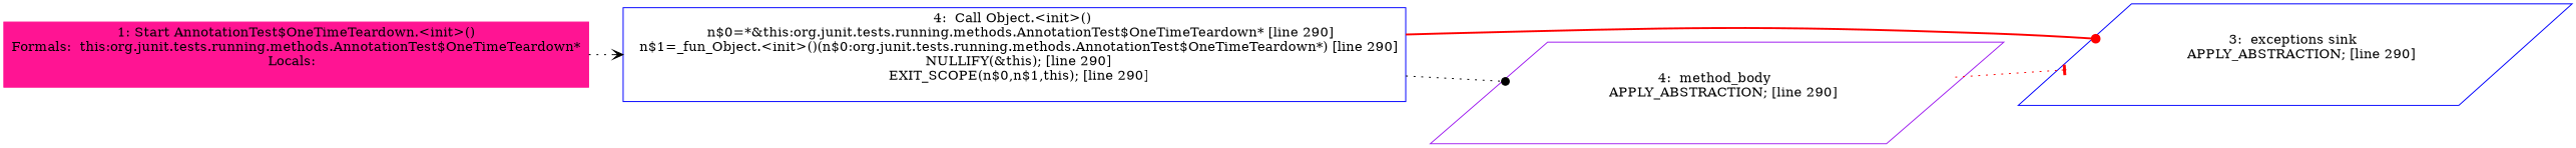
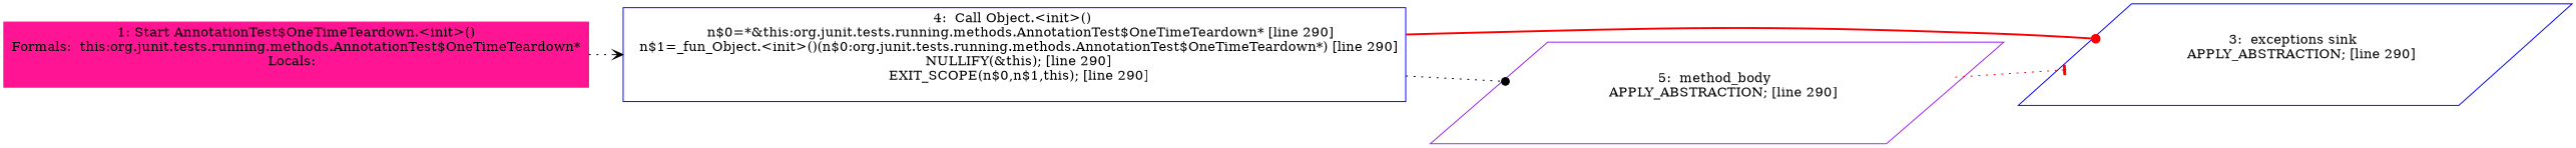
  digraph {
    rankdir=LR
    node [color=blue shape=box]
    edge [arrowhead=dot style=dotted]
    n1 [color=deeppink label="1: Start AnnotationTest$OneTimeTeardown.<init>()\nFormals:  this:org.junit.tests.running.methods.AnnotationTest$OneTimeTeardown*\nLocals:  \n  " style=filled]
    n2 [label="4:  Call Object.<init>() \n   n$0=*&this:org.junit.tests.running.methods.AnnotationTest$OneTimeTeardown* [line 290]\n  n$1=_fun_Object.<init>()(n$0:org.junit.tests.running.methods.AnnotationTest$OneTimeTeardown*) [line 290]\n  NULLIFY(&this); [line 290]\n  EXIT_SCOPE(n$0,n$1,this); [line 290]\n "]
    n3 [label="3:  exceptions sink \n   APPLY_ABSTRACTION; [line 290]\n " shape=parallelogram]
-   n4 [color=purple label="4:  method_body \n   APPLY_ABSTRACTION; [line 290]\n " shape=parallelogram]
+   n4 [color=purple label="5:  method_body \n   APPLY_ABSTRACTION; [line 290]\n " shape=parallelogram]
    n1 -> n2 [arrowhead=vee]
    n2 -> n3 [color=red style=bold]
    n2 -> n4
    n4 -> n3 [arrowhead=tee color=red]
  }
